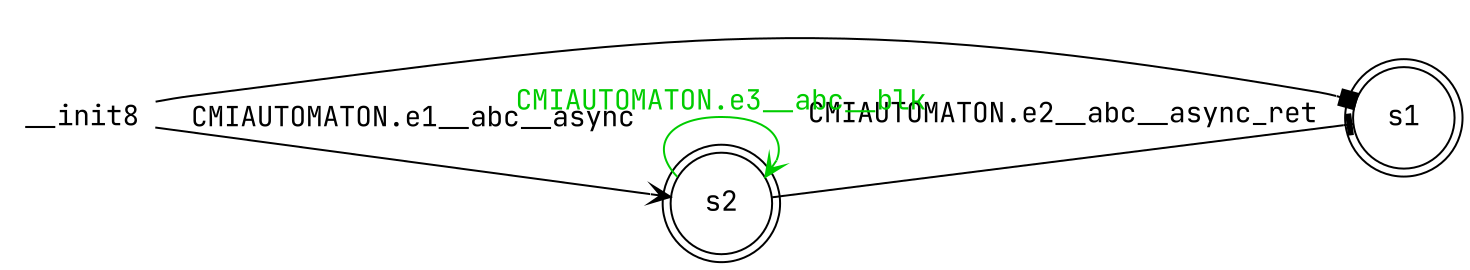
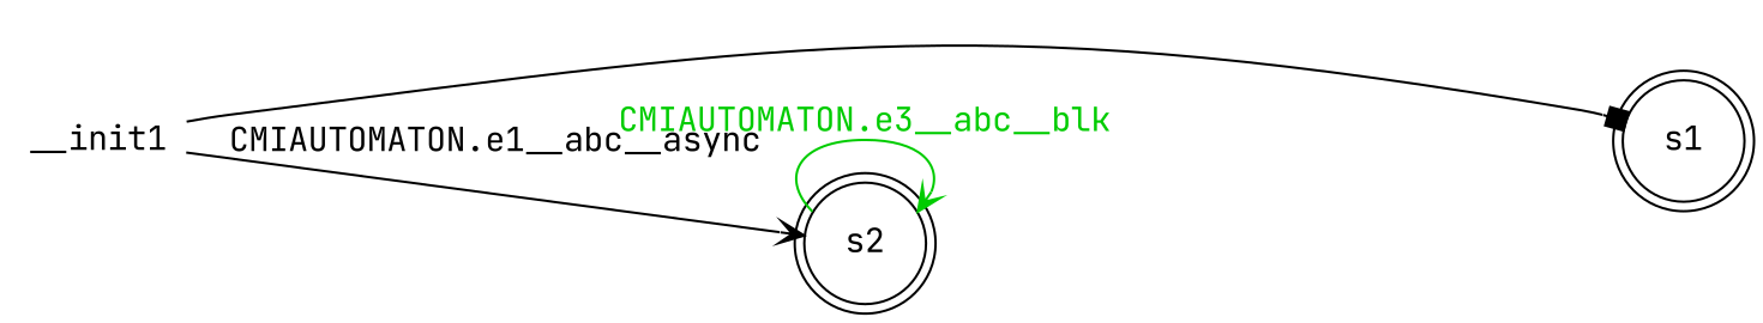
  digraph {
    fontname="JetBrains Mono"
    rankdir=LR
    node [fontname="JetBrains Mono" shape=doublecircle]
    edge [arrowhead=vee fontname="JetBrains Mono"]
    n1 [label=<s1>]
    n2 [label=<s2>]
-   __init1 [color=black shape=none label=__init8]
-   n2 -> n1 [arrowhead=tee label=<<font color="#000000">CMIAUTOMATON.e2__abc__async_ret</font>>]
+   __init1 [color=black shape=none]
    n2 -> n2 [color="#00cc00" label=<<font color="#00cc00">CMIAUTOMATON.e3__abc__blk</font>>]
    __init1 -> n1 [arrowhead=box]
    __init1 -> n2 [label=<<font color="#000000">CMIAUTOMATON.e1__abc__async</font>>]
  }
